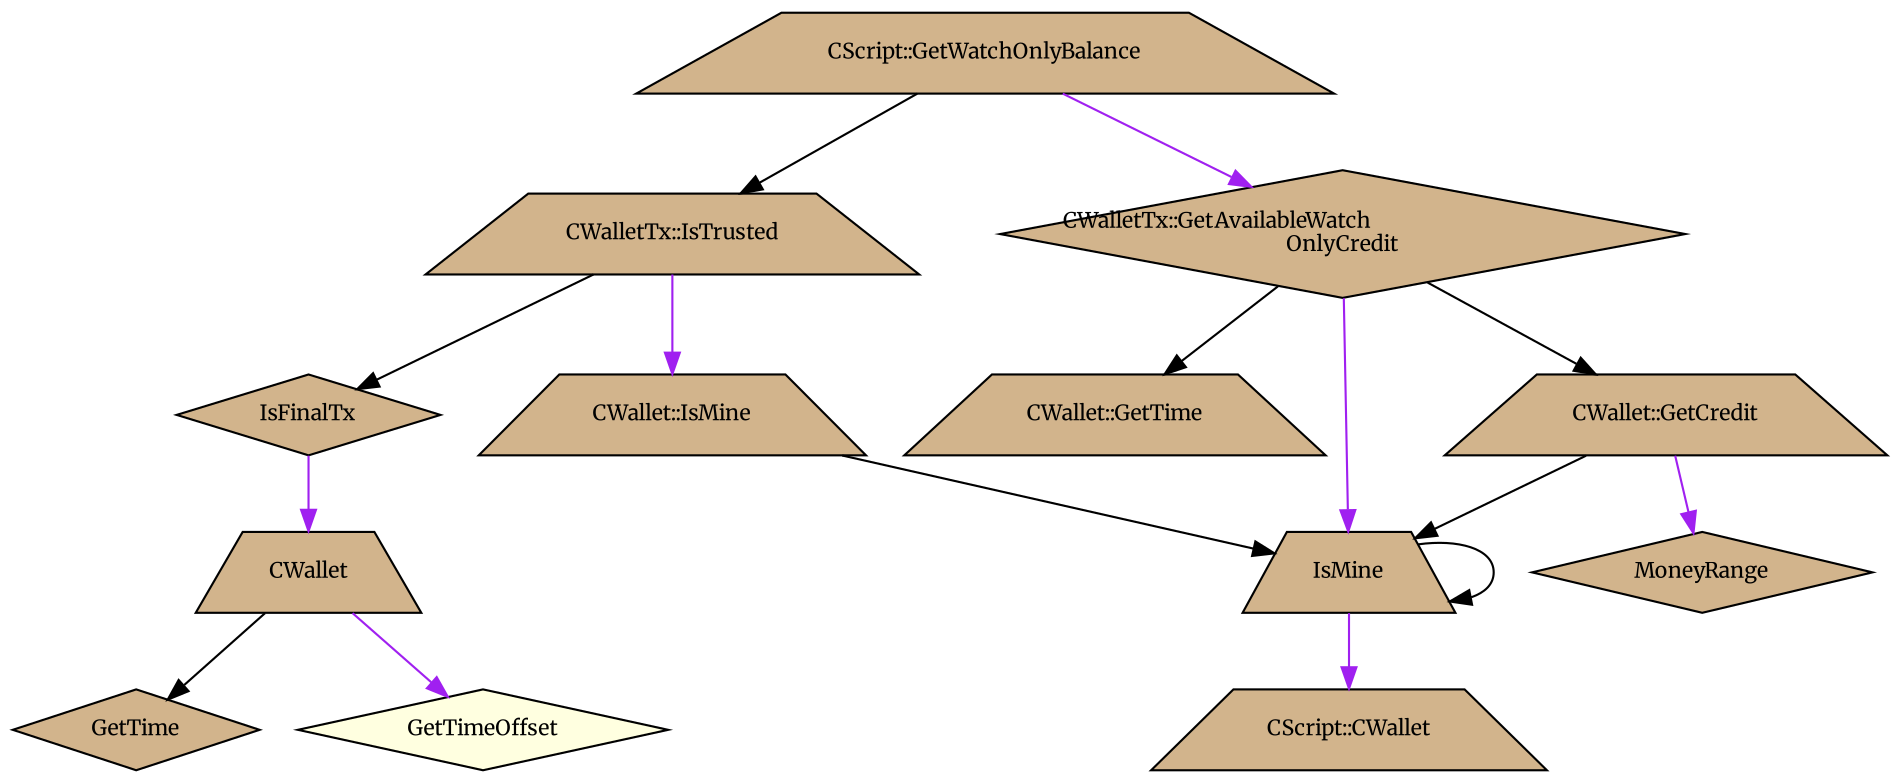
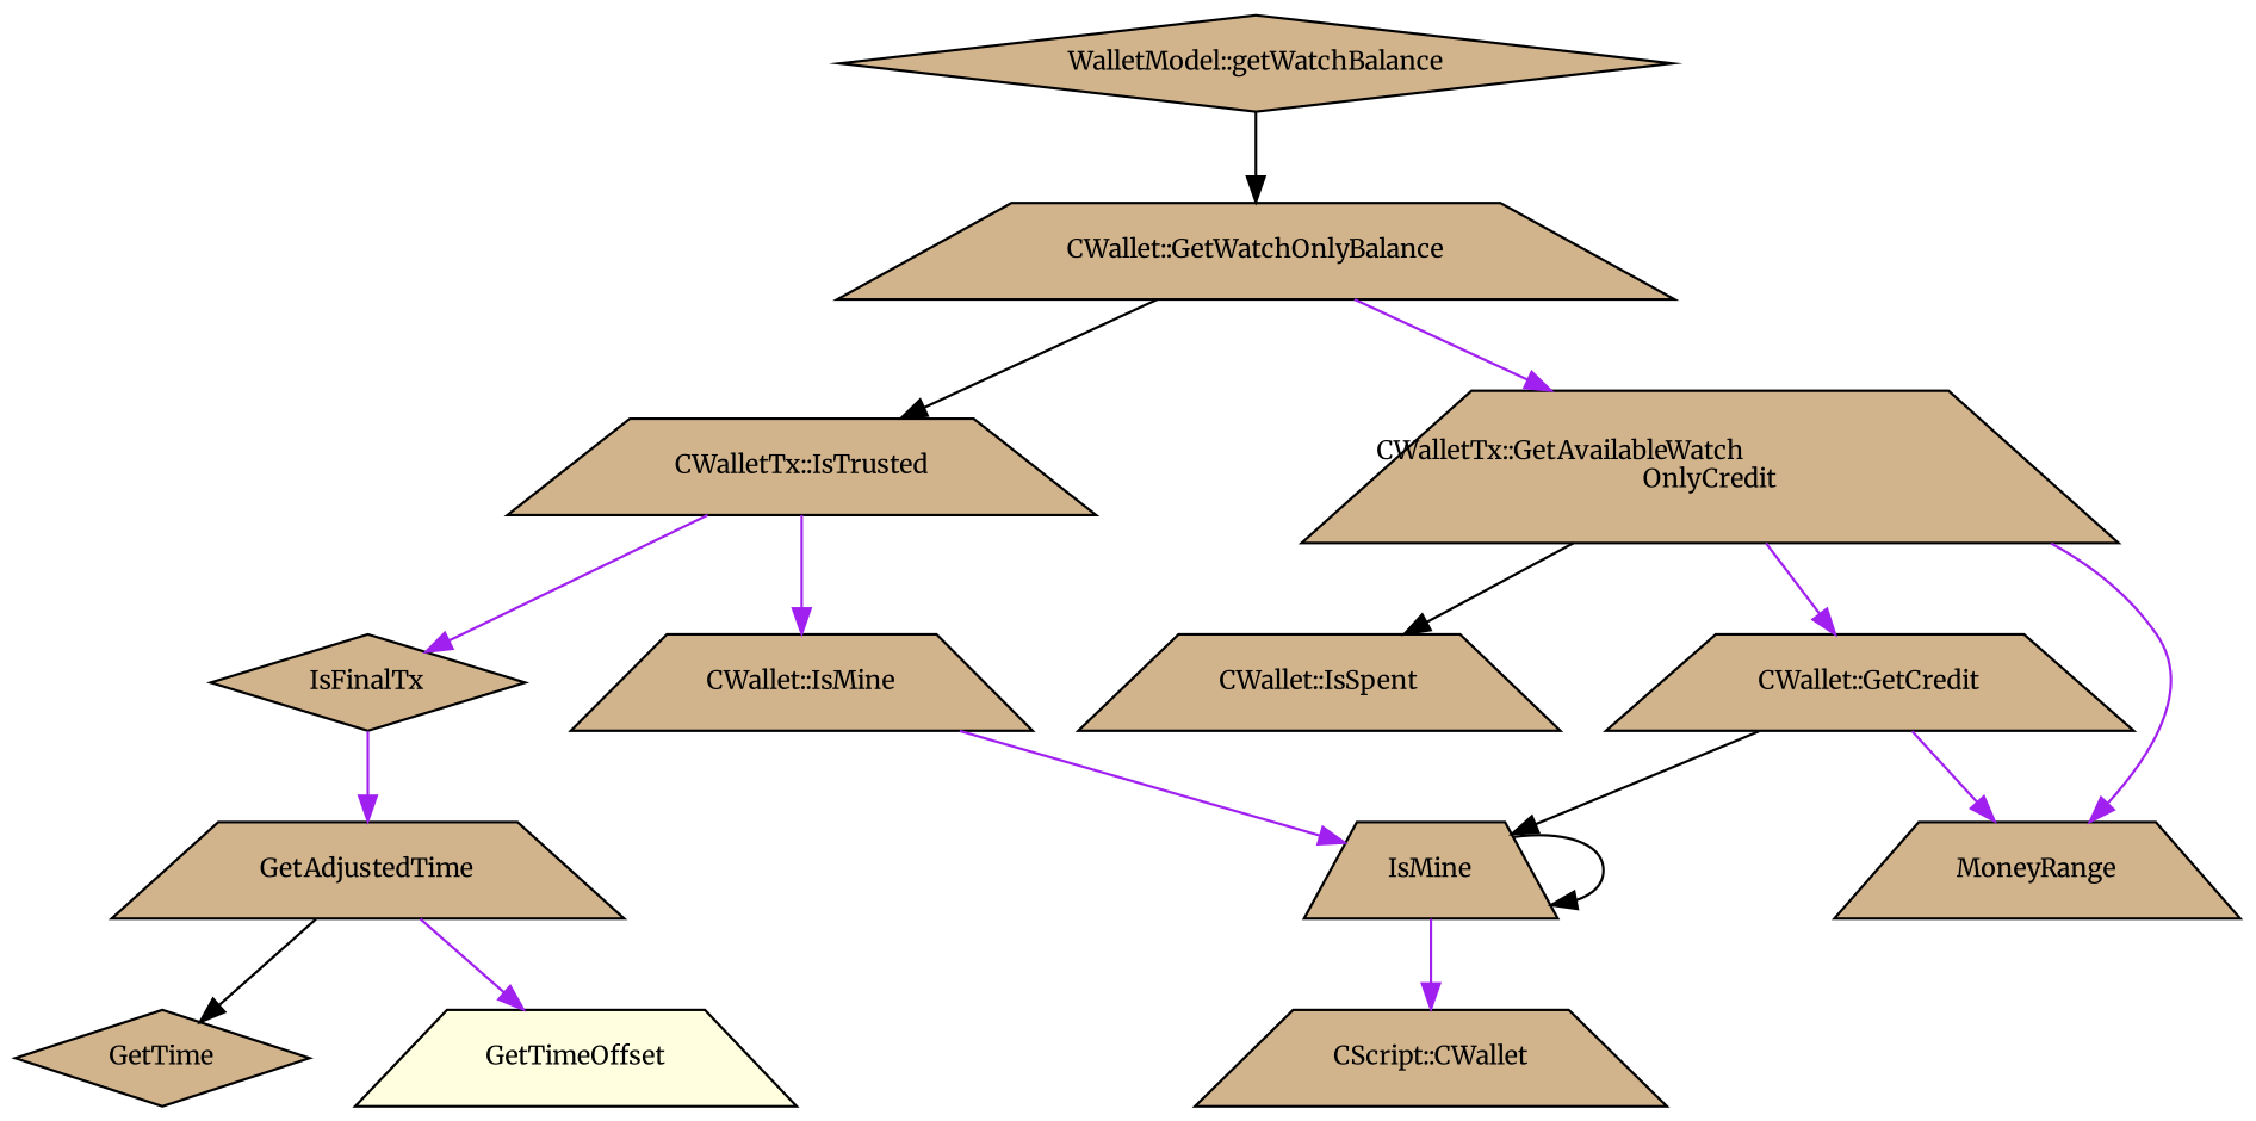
  digraph {
    fontname=Merriweather
    rankdir=TB
    node [color=black fillcolor=tan fontname=Merriweather fontsize=10 shape=trapezium style=filled]
    edge [color=purple fontname=Merriweather fontsize=10 labelfontname=Helvetica labelfontsize=10 style=solid]
-   n2 [height=0.2 label="CScript::GetWatchOnlyBalance" width=0.4]
+   n1 [fontcolor=black height=0.2 label="WalletModel::getWatchBalance" shape=diamond width=0.4]
+   n2 [height=0.2 label="CWallet::GetWatchOnlyBalance" width=0.4]
    n3 [height=0.2 label="CWalletTx::IsTrusted" width=0.4]
-   n4 [height=0.2 label="CWalletTx::GetAvailableWatch\lOnlyCredit" shape=diamond width=0.4]
+   n4 [height=0.2 label="CWalletTx::GetAvailableWatch\lOnlyCredit" width=0.4]
    n5 [height=0.2 label=IsFinalTx shape=diamond width=0.4]
    n6 [height=0.2 label="CWallet::IsMine" width=0.4]
-   n7 [height=0.2 label="CWallet::GetTime" width=0.4]
+   n7 [height=0.2 label="CWallet::IsSpent" width=0.4]
    n8 [height=0.2 label="CWallet::GetCredit" width=0.4]
-   n9 [height=0.2 label=MoneyRange shape=diamond width=0.4]
-   n10 [height=0.2 label=CWallet width=0.4]
+   n9 [height=0.2 label=MoneyRange width=0.4]
+   n10 [height=0.2 label=GetAdjustedTime width=0.4]
    n11 [height=0.2 label=IsMine width=0.4]
    n12 [height=0.2 label=GetTime shape=diamond width=0.4]
-   n13 [fillcolor=lightyellow height=0.2 label=GetTimeOffset shape=diamond width=0.4]
+   n13 [fillcolor=lightyellow height=0.2 label=GetTimeOffset width=0.4]
    n14 [height=0.2 label="CScript::CWallet" width=0.4]
+   n1 -> n2 [color=black]
    n2 -> n3 [color=black]
    n2 -> n4
-   n3 -> n5 [color=black]
+   n3 -> n5
    n3 -> n6
    n4 -> n7 [color=black]
-   n4 -> n8 [color=black]
-   n4 -> n11
+   n4 -> n8
+   n4 -> n9
    n5 -> n10
-   n6 -> n11 [color=black]
+   n6 -> n11
    n8 -> n9
    n8 -> n11 [color=black]
    n10 -> n12 [color=black]
    n10 -> n13
    n11 -> n11 [color=black]
    n11 -> n14
  }
